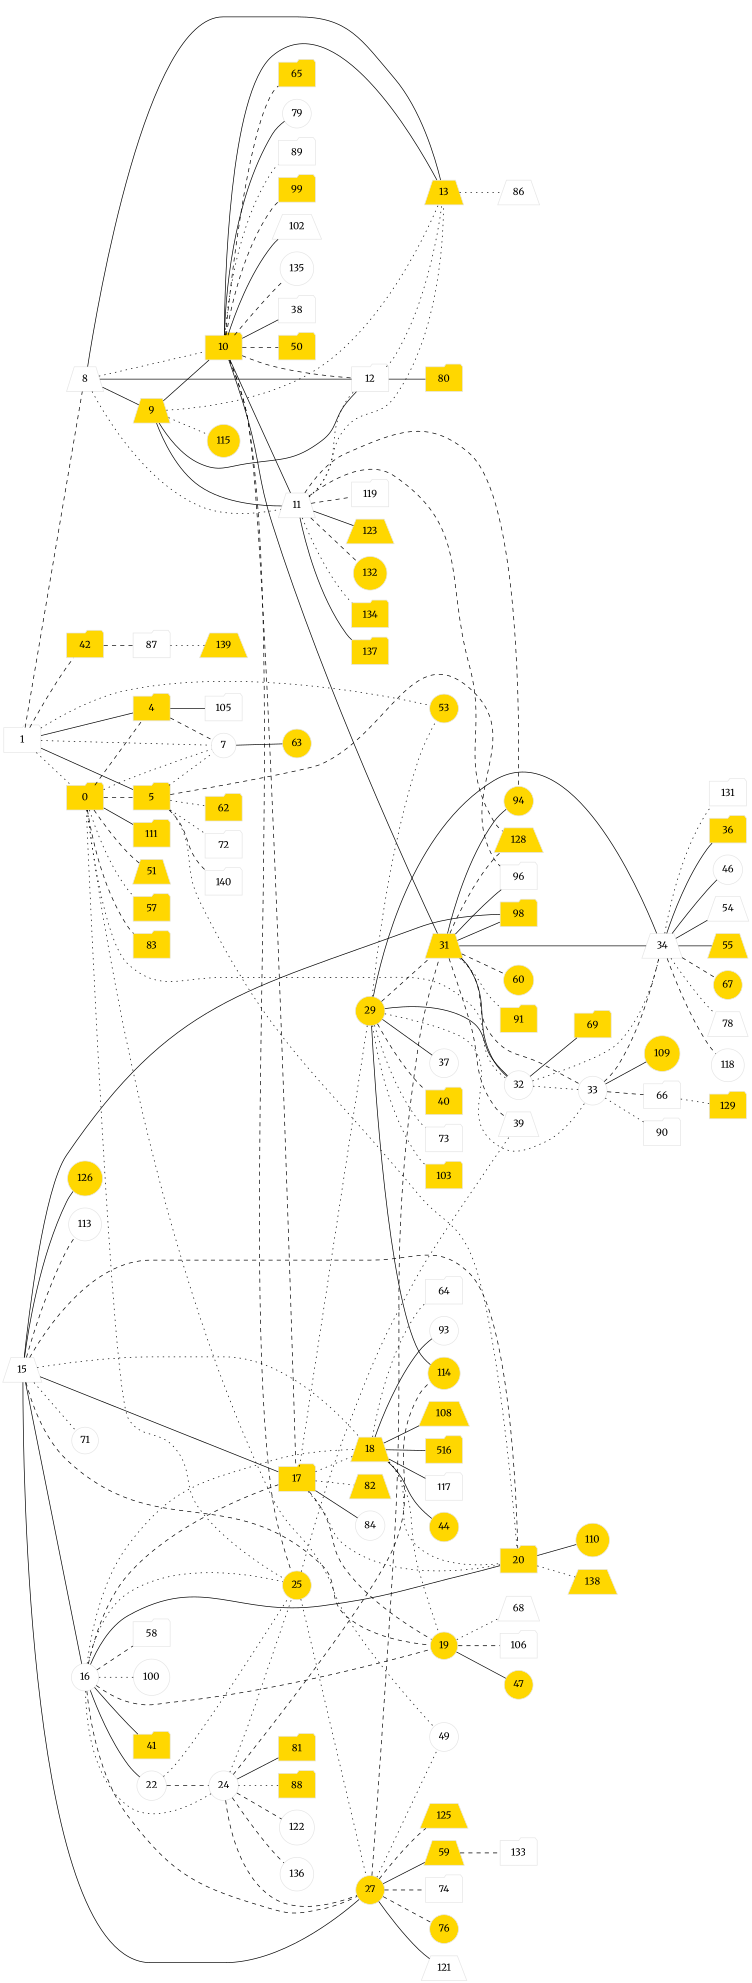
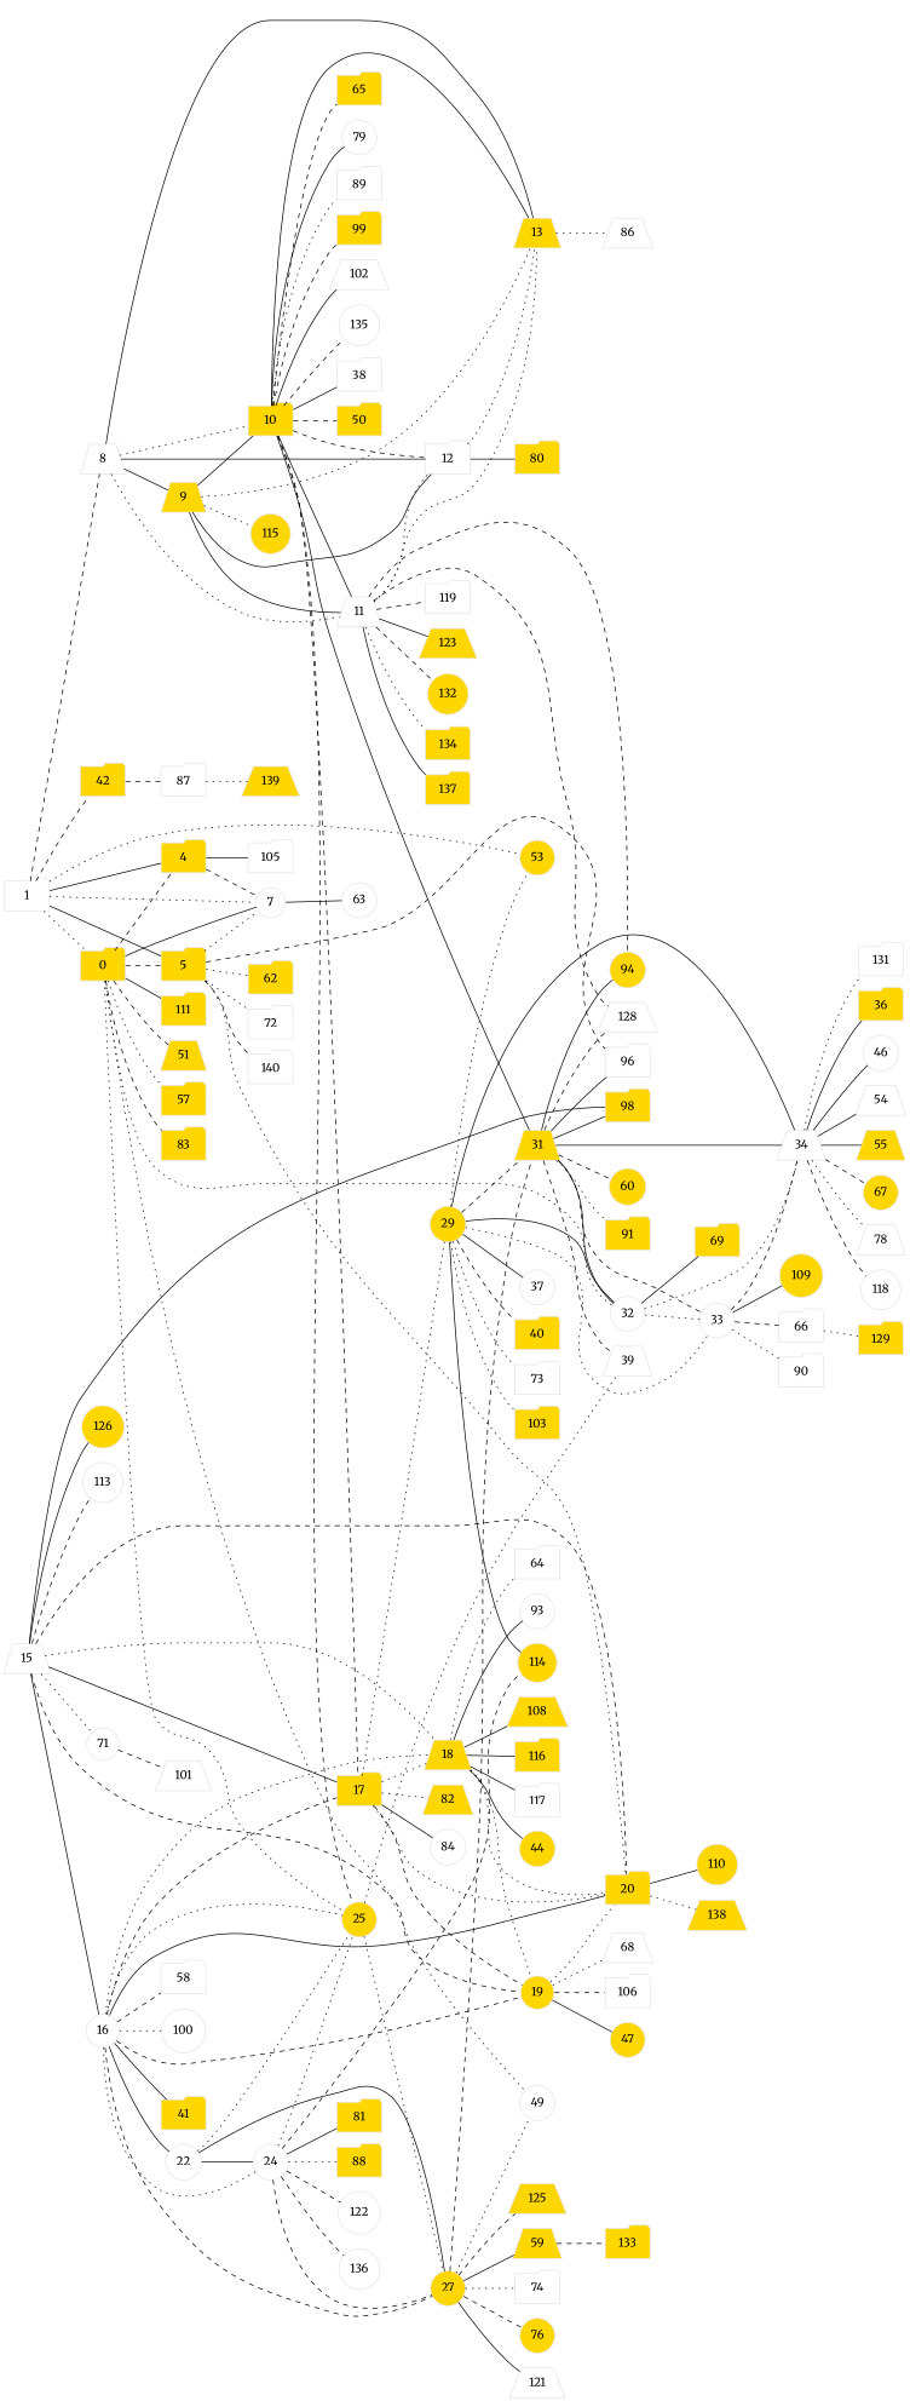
  graph {
    fontname=Merriweather
    rankdir=LR
    node [color=gray90 fillcolor=gold fontname=Merriweather shape=folder style=filled]
    edge [fontname=Merriweather style=solid]
    1 [fillcolor=white super="+6"]
    n2 [label=0 super="+3"]
    4
    5 [super="+75"]
    7 [fillcolor=white shape=circle super="+45"]
    8 [fillcolor=white shape=trapezium super="+52"]
    42
    53 [shape=circle]
    25 [shape=circle super="+95"]
    32 [fillcolor=white shape=circle]
    49 [fillcolor=white shape=circle]
    51 [shape=trapezium]
    57 [super="+97"]
    n14 [label=83]
    111
    105 [fillcolor=white]
    20 [super="+127"]
    62
    n19 [fillcolor=white label=72]
    96 [fillcolor=white]
    140 [fillcolor=white]
-   63 [shape=circle]
+   63 [fillcolor=white shape=circle]
    9 [shape=trapezium]
    10 [super="+14"]
    11 [fillcolor=white shape=trapezium super="+107"]
    12 [fillcolor=white]
    13 [shape=trapezium]
    87 [fillcolor=white]
    27 [shape=circle super="+48"]
    39 [fillcolor=white shape=trapezium]
    33 [fillcolor=white shape=circle super="+61"]
    34 [fillcolor=white shape=trapezium super="+35"]
    69
    110 [shape=circle]
    138 [shape=trapezium]
    115 [shape=circle]
    17 [super="+130"]
    31 [shape=trapezium super="+56"]
    38 [fillcolor=white super="+70"]
    50
    65
    79 [fillcolor=white shape=circle]
    89 [fillcolor=white]
    99 [super="+124"]
    102 [fillcolor=white shape=trapezium]
    135 [fillcolor=white shape=circle]
    94 [shape=circle]
    119 [fillcolor=white]
    123 [shape=trapezium]
-   128 [shape=trapezium]
+   128 [fillcolor=white shape=trapezium]
    132 [shape=circle]
    134
    137
    80
    86 [fillcolor=white shape=trapezium]
    18 [shape=trapezium super="+21"]
    19 [shape=circle super="+104"]
    29 [shape=circle super="+30"]
    82 [shape=trapezium]
    84 [fillcolor=white shape=circle]
    98
    60 [shape=circle]
    91
    15 [fillcolor=white shape=trapezium super="+72"]
    16 [fillcolor=white shape=circle super="+23"]
    71 [fillcolor=white shape=circle]
    113 [fillcolor=white shape=circle]
    126 [shape=circle]
    22 [fillcolor=white shape=circle super="+26"]
    24 [fillcolor=white shape=circle super="+28"]
    41
    58 [fillcolor=white]
    100 [fillcolor=white shape=circle]
    44 [shape=circle]
    64 [fillcolor=white]
    93 [fillcolor=white shape=circle super="+141"]
    108 [shape=trapezium]
-   116 [label=516]
+   116
    117 [fillcolor=white]
    47 [shape=circle]
    68 [fillcolor=white shape=trapezium]
    106 [fillcolor=white]
+   101 [fillcolor=white shape=trapezium]
    81
    88
    114 [shape=circle]
    122 [fillcolor=white shape=circle]
    136 [fillcolor=white shape=circle]
    59 [shape=trapezium]
    74 [fillcolor=white]
    76 [shape=circle super="+120"]
    121 [fillcolor=white shape=trapezium]
    125 [shape=trapezium]
    37 [fillcolor=white shape=circle]
    40
    73 [fillcolor=white]
    103
-   133 [fillcolor=white]
+   133
    66 [fillcolor=white super="+83"]
    90 [fillcolor=white]
    109 [shape=circle]
    36
    46 [fillcolor=white shape=circle]
    54 [fillcolor=white shape=trapezium]
    55 [shape=trapezium]
    67 [shape=circle]
    78 [fillcolor=white shape=trapezium]
    118 [fillcolor=white shape=circle]
    131 [fillcolor=white]
    129
    139 [shape=trapezium]
    1 -- n2 [style=dotted weight=4]
    1 -- 4 [weight=2]
    1 -- 5 [weight=2]
    1 -- 7 [style=dotted weight=2]
    1 -- 8 [style=dashed]
    1 -- 42 [style=dashed]
    1 -- 53 [style=dotted]
    n2 -- 4 [style=dashed weight=2]
    n2 -- 5 [style=dashed weight=2]
-   n2 -- 7 [style=dotted weight=2]
+   n2 -- 7 [weight=2]
    n2 -- 25 [style=dotted]
    n2 -- 32 [style=dotted]
    n2 -- 49 [style=dotted]
    n2 -- 51 [style=dashed]
    n2 -- 57 [style=dotted]
    n2 -- n14 [style=dashed]
    n2 -- 111
    4 -- 7 [style=dashed]
    4 -- 105
    5 -- 7 [style=dotted]
    5 -- 20 [style=dotted]
    5 -- 62 [style=dotted]
    5 -- n19 [style=dotted]
    5 -- 96 [style=dashed]
    5 -- 140 [style=dashed]
    7 -- 63
    8 -- 9
    8 -- 10 [style=dotted weight=2]
    8 -- 11 [style=dotted]
    8 -- 12
    8 -- 13
    42 -- 87 [style=dashed]
    25 -- 27 [style=dotted]
    25 -- 39 [style=dotted]
    32 -- 33 [style=dotted]
    32 -- 34 [style=dotted weight=2]
    32 -- 69
    20 -- 110
    20 -- 138 [style=dotted]
    9 -- 10 [weight=2]
    9 -- 11
    9 -- 12
    9 -- 13 [style=dotted]
    9 -- 115 [style=dotted]
    10 -- 25 [style=dashed]
    10 -- 11 [weight=2]
    10 -- 12 [style=dashed weight=2]
    10 -- 13 [weight=2]
    10 -- 17 [style=dashed]
    10 -- 31
    10 -- 38
    10 -- 50 [style=dashed]
    10 -- 65 [style=dashed]
    10 -- 79
    10 -- 89 [style=dotted]
    10 -- 99 [style=dashed]
    10 -- 102
    10 -- 135 [style=dashed]
    11 -- 12 [style=dotted]
    11 -- 13 [style=dotted]
    11 -- 94 [style=dashed]
    11 -- 119 [style=dashed]
    11 -- 123
    11 -- 128 [style=dashed]
    11 -- 132 [style=dashed]
    11 -- 134 [style=dotted]
    11 -- 137
    12 -- 13 [style=dotted]
    12 -- 80
    13 -- 86 [style=dotted]
    87 -- 139 [style=dotted]
    27 -- 49 [style=dotted]
    27 -- 31 [style=dashed]
    27 -- 59
-   27 -- 74 [style=dashed]
+   27 -- 74 [style=dotted]
    27 -- 76 [style=dashed]
    27 -- 121
    27 -- 125 [style=dashed]
    33 -- 34 [style=dashed weight=2]
    33 -- 66 [style=dashed]
    33 -- 90 [style=dotted]
    33 -- 109
    34 -- 36
    34 -- 46
    34 -- 54
    34 -- 55
    34 -- 67 [style=dashed]
    34 -- 78 [style=dotted]
    34 -- 118 [style=dashed]
    34 -- 131 [style=dotted]
    17 -- 20 [style=dotted]
    17 -- 18 [style=dotted weight=2]
    17 -- 19 [style=dashed]
    17 -- 29 [style=dotted]
    17 -- 82 [style=dotted]
    17 -- 84
    31 -- 32
    31 -- 96
    31 -- 39 [style=dashed]
    31 -- 33 [style=dashed]
    31 -- 34 [weight=2]
    31 -- 94
    31 -- 128 [style=dashed]
    31 -- 98
    31 -- 60 [style=dashed]
    31 -- 91 [style=dotted]
    18 -- 20 [style=dotted weight=2]
    18 -- 19 [style=dotted weight=2]
    18 -- 44
    18 -- 64 [style=dotted]
    18 -- 93
    18 -- 108
    18 -- 116
    18 -- 117
+   19 -- 20 [style=dotted]
    19 -- 47
    19 -- 68 [style=dotted]
    19 -- 106 [style=dashed]
    29 -- 53 [style=dotted]
    29 -- 32 [weight=2]
    29 -- 33 [style=dotted weight=2]
    29 -- 34 [weight=4]
    29 -- 31 [style=dashed weight=2]
    29 -- 114
    29 -- 37
    29 -- 40 [style=dashed]
    29 -- 73 [style=dotted]
    29 -- 103 [style=dotted]
    15 -- 20 [style=dashed]
    15 -- 17
    15 -- 18 [style=dotted weight=2]
    15 -- 19 [style=dashed]
    15 -- 98
    15 -- 16
    15 -- 71 [style=dotted]
    15 -- 113 [style=dashed]
    15 -- 126
    16 -- 25 [style=dotted]
    16 -- 20
    16 -- 27 [style=dashed]
    16 -- 17 [style=dashed]
    16 -- 18 [style=dotted weight=2]
    16 -- 19 [style=dashed]
    16 -- 22 [weight=2]
    16 -- 24 [style=dotted weight=2]
    16 -- 41
    16 -- 58 [style=dashed]
    16 -- 100 [style=dotted]
+   71 -- 101 [style=dashed]
    22 -- 25 [style=dotted weight=2]
-   15 -- 27 [weight=2]
-   22 -- 24 [style=dashed weight=4]
+   22 -- 27 [weight=2]
+   22 -- 24 [weight=4]
    24 -- 25 [style=dotted weight=2]
    24 -- 27 [style=dashed weight=2]
    24 -- 81
    24 -- 88 [style=dotted]
    24 -- 114 [style=dashed]
    24 -- 122 [style=dashed]
    24 -- 136 [style=dashed]
    59 -- 133 [style=dashed]
    66 -- 129 [style=dotted]
  }
